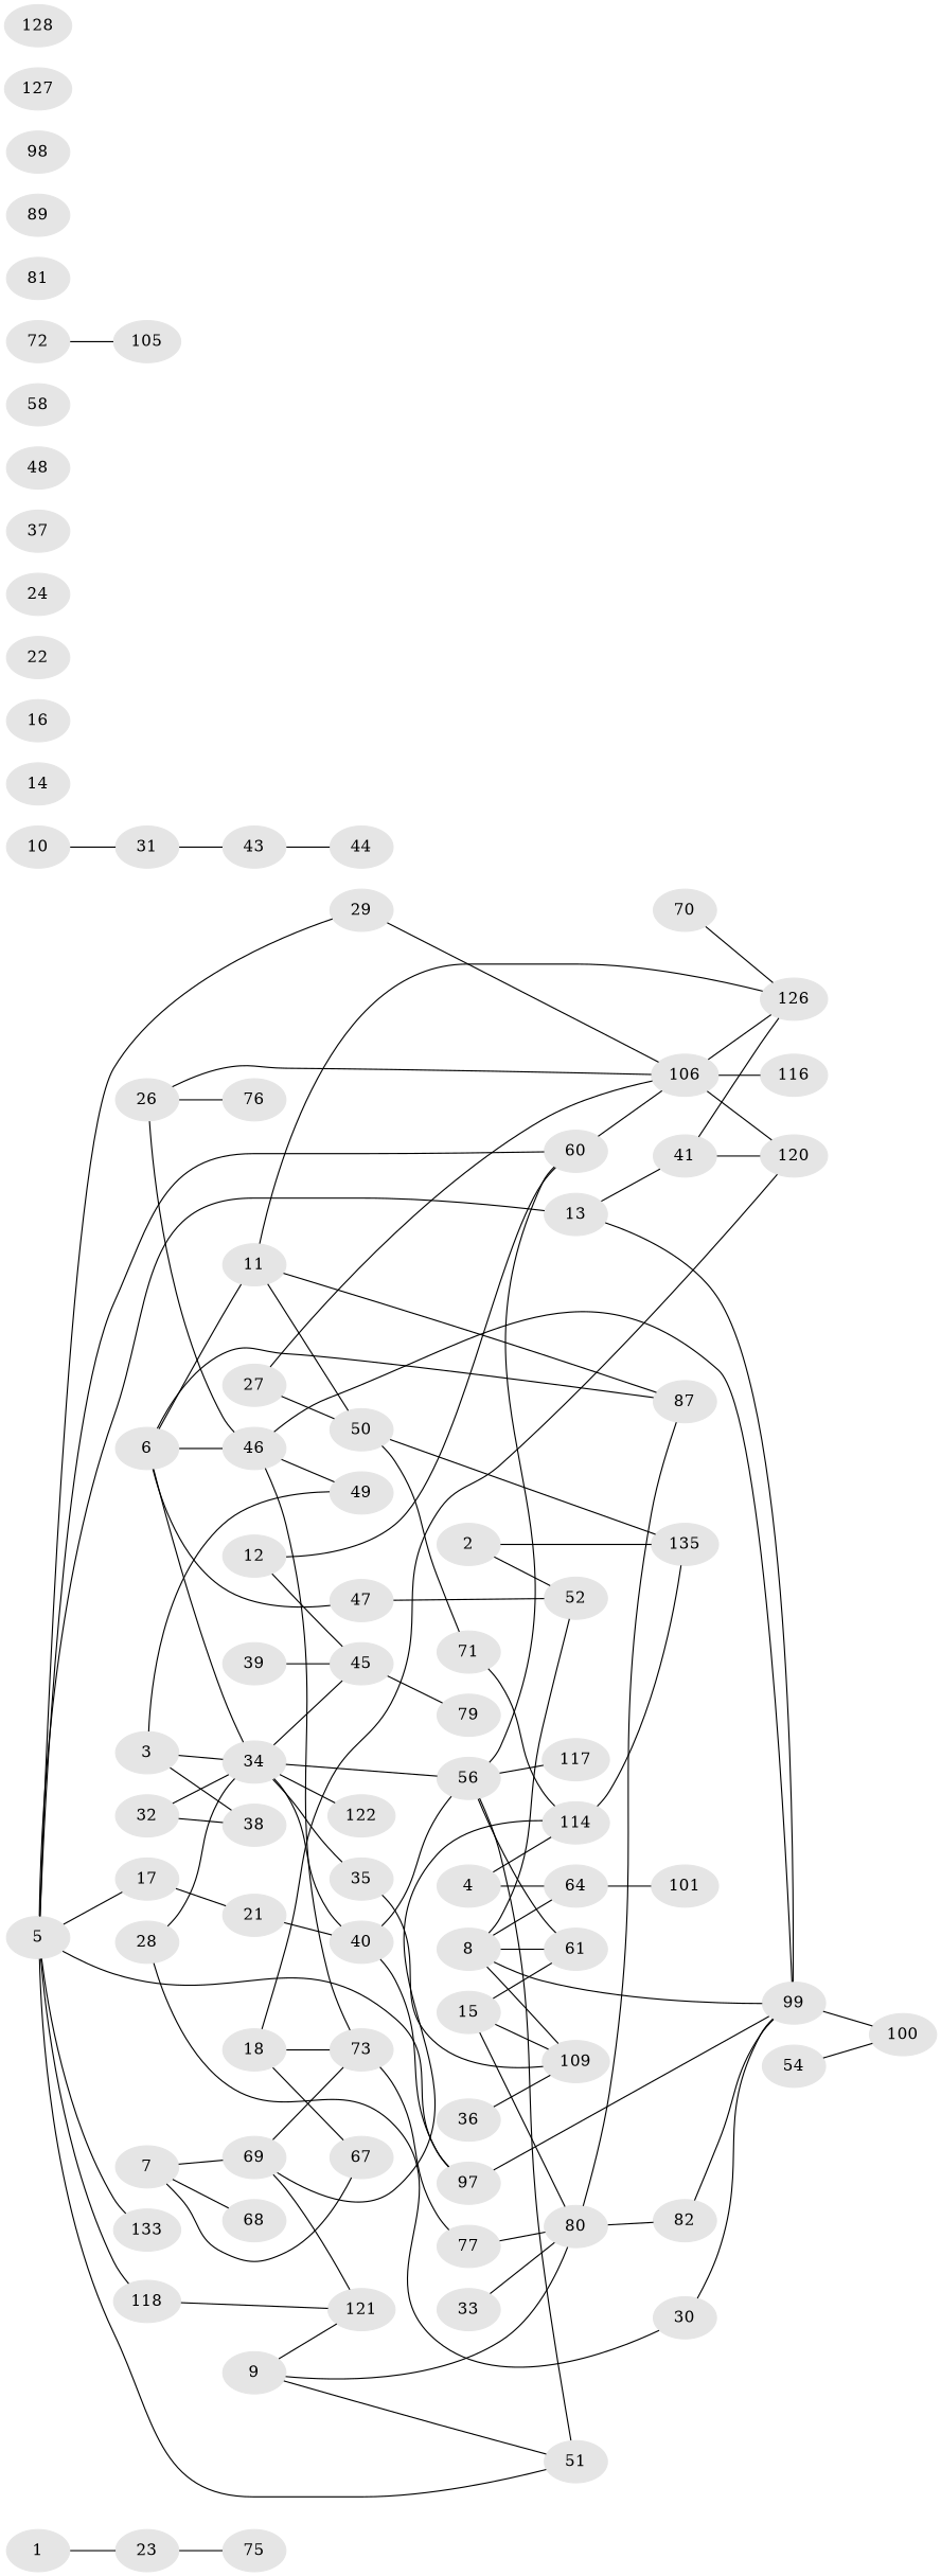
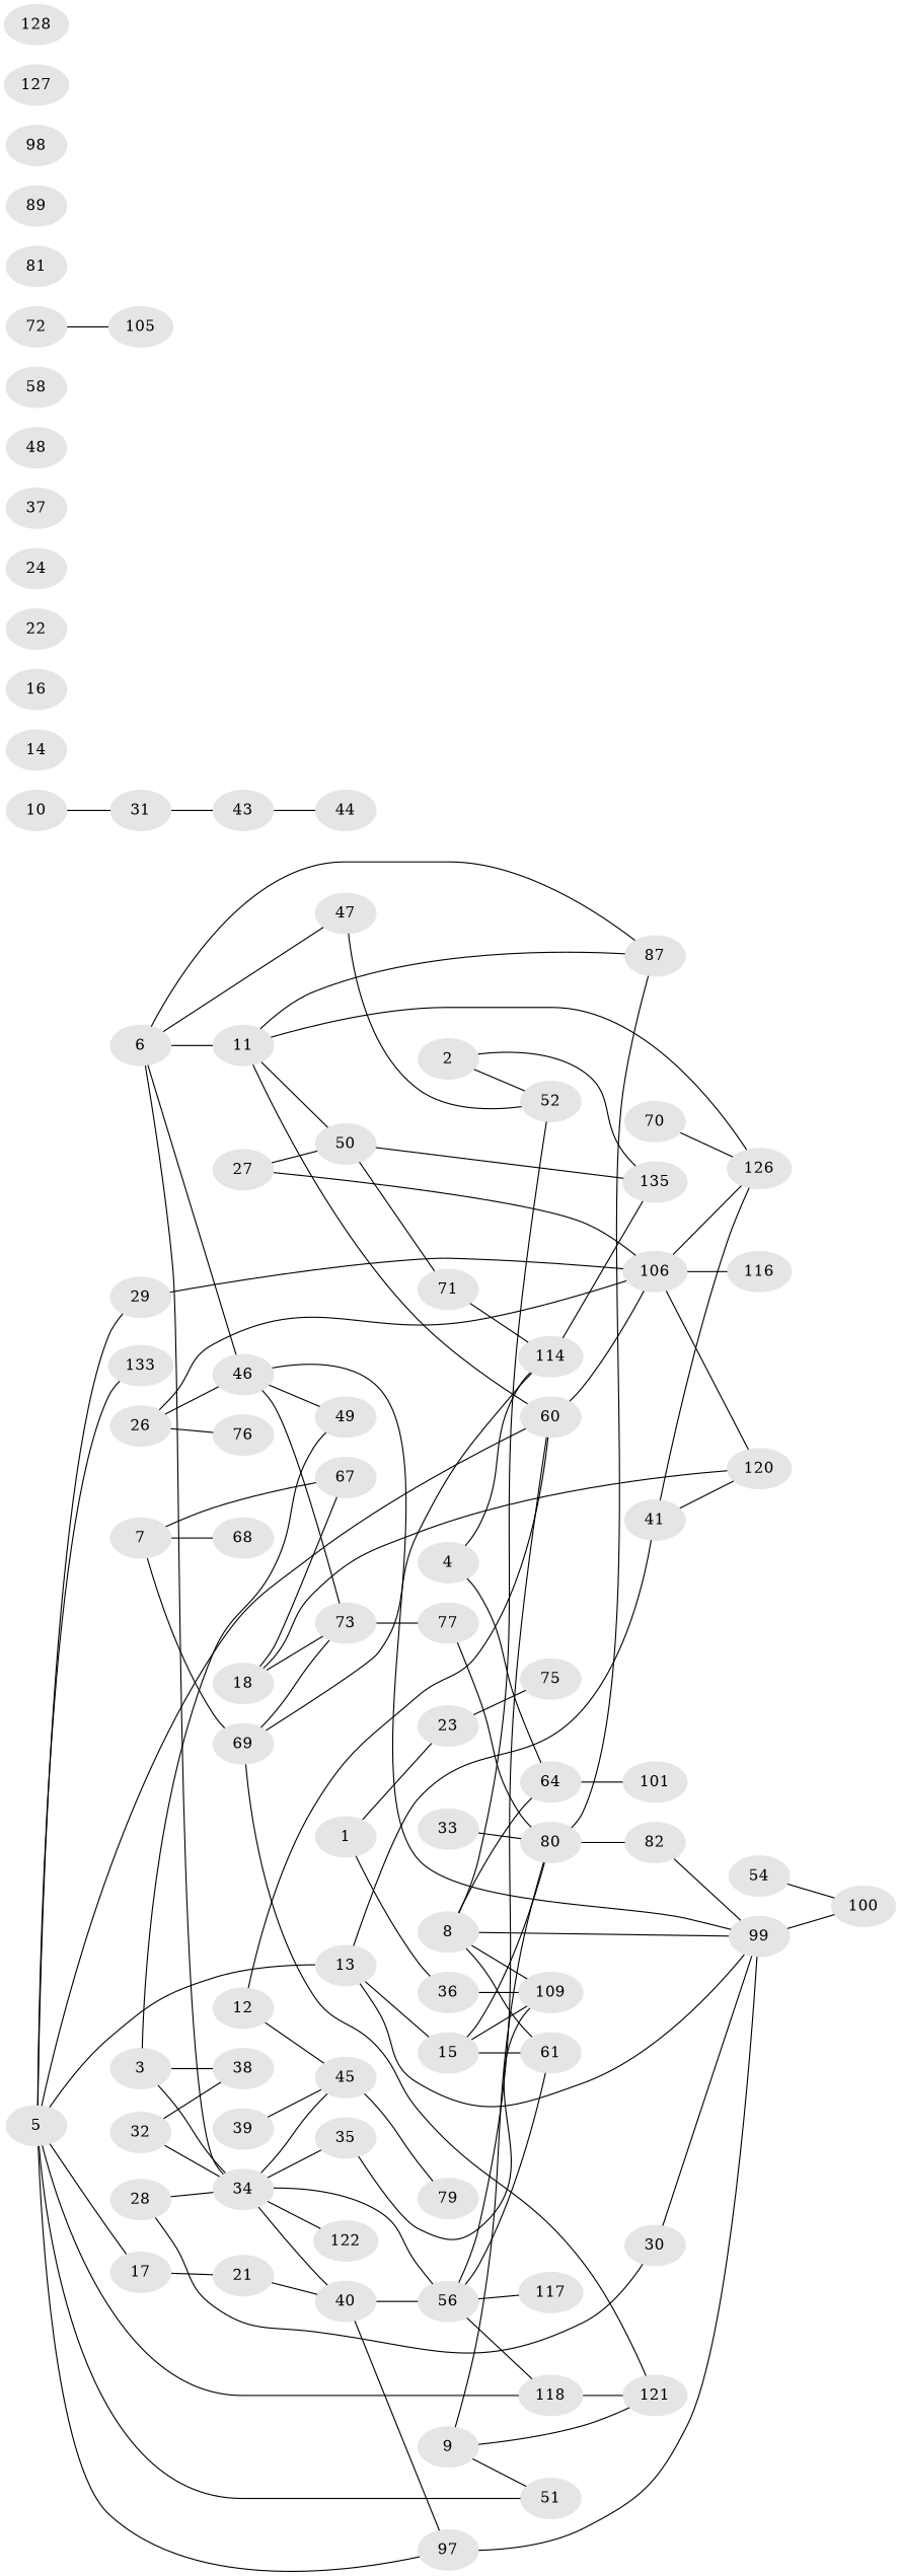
  graph {
    rankdir=LR
    node [color=gray90 style=filled]
    1 [super="+85"]
    23
    36 [super="+42"]
    75
    109 [super="+111"]
    2 [super="+83"]
    52 [super="+96"]
    135
    3 [super="+65"]
    34 [super="+92"]
    38 [super="+103"]
    49
    45 [super="+90"]
    40 [super="+94"]
    35
    56 [super="+91"]
    122
    4
    64
    114 [super="+132"]
    101
    5 [super="+129"]
    13 [super="+63"]
    17 [super="+19"]
    29 [super="+57"]
    51
    60 [super="+74"]
    97
    118
    133
    99 [super="+113"]
    15 [super="+86"]
    41 [super="+123"]
    21 [super="+124"]
    106
    121
    6 [super="+78"]
    11 [super="+53"]
    46 [super="+62"]
    47 [super="+108"]
    87
    50 [super="+102"]
    126
    73 [super="+134"]
    7 [super="+84"]
    67
    68
    69 [super="+107"]
    8 [super="+55"]
    61 [super="+125"]
    100
    9 [super="+20"]
    80 [super="+104"]
    82
    31 [super="+112"]
    43
    10
    71
    79
    12
    120
    14
    16
    18 [super="+95"]
    77
    22
    24
    26 [super="+66"]
    76
    116 [super="+130"]
    27
    28 [super="+115"]
    30
    44 [super="+119"]
    32
    33
    117
    37
    39 [super="+131"]
    48
    54
    58
    70
    72
    105
    81
    89
    98
    127
    128
    1 -- 23
+   1 -- 36
    23 -- 75
    36 -- 109
    2 -- 52
    2 -- 135
    3 -- 34
    3 -- 38
    3 -- 49
    34 -- 45
    34 -- 40
    34 -- 35
    34 -- 56
    34 -- 122
    45 -- 79
    40 -- 56
    40 -- 97
    35 -- 109
    56 -- 60
-   56 -- 51
+   56 -- 118
    56 -- 61
    56 -- 117
    4 -- 64
    4 -- 114
    64 -- 101
    114 -- 135
    5 -- 13
    5 -- 17
    5 -- 29
    5 -- 51
    5 -- 60
    5 -- 97
    5 -- 118
    5 -- 133
    13 -- 99
+   13 -- 15
    13 -- 41
    17 -- 21
    29 -- 106
    60 -- 106
    97 -- 99
    118 -- 121
    99 -- 100
    15 -- 109
    15 -- 61
    15 -- 80
    41 -- 126
    41 -- 120
    21 -- 40
    106 -- 126
    106 -- 120
    106 -- 116
    6 -- 34
    6 -- 11
    6 -- 46
    6 -- 47
    6 -- 87
+   11 -- 60
    11 -- 87
    11 -- 50
    11 -- 126
    46 -- 49
    46 -- 99
    46 -- 73
    47 -- 52
    50 -- 135
    50 -- 71
    73 -- 77
    7 -- 67
    7 -- 68
    7 -- 69
    69 -- 114
    69 -- 121
    69 -- 73
    8 -- 109
    8 -- 52
    8 -- 64
    8 -- 99 [weight=2]
    8 -- 61
    9 -- 51
    9 -- 121
    9 -- 80
    80 -- 87
    80 -- 82
    82 -- 99
    31 -- 43
    43 -- 44
    10 -- 31
    71 -- 114
    12 -- 45
    12 -- 60
    18 -- 73
    18 -- 67
    18 -- 120
    77 -- 80
    26 -- 106
    26 -- 46
    26 -- 76
    27 -- 106
    27 -- 50
    28 -- 34
    28 -- 30
    30 -- 99
    32 -- 34
    32 -- 38
    33 -- 80
    39 -- 45
    54 -- 100
    70 -- 126
    72 -- 105
  }
